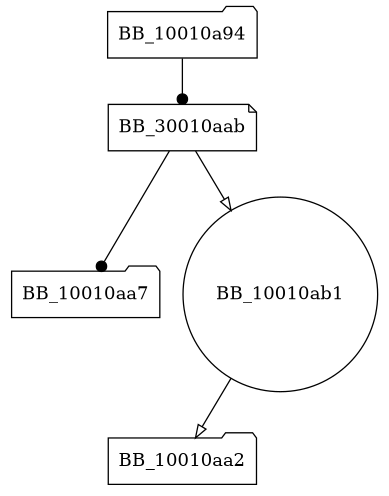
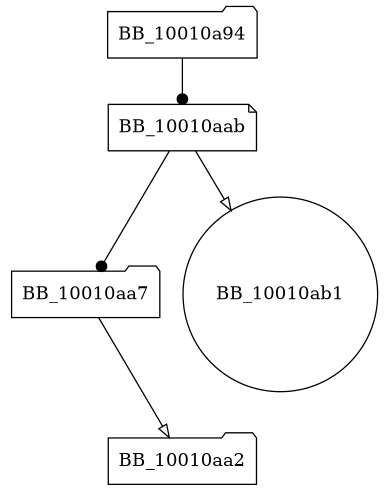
  digraph {
    node [shape=folder]
    edge [arrowhead=dot]
-   BB_10010aab [shape=note label=BB_30010aab]
+   BB_10010aab [shape=note]
    BB_10010a94
    n3 [label=BB_10010aa2]
    BB_10010aa7
    BB_10010ab1 [shape=circle]
    BB_10010aab -> BB_10010aa7
    BB_10010aab -> BB_10010ab1 [arrowhead=onormal]
    BB_10010a94 -> BB_10010aab
-   BB_10010ab1 -> n3 [arrowhead=onormal]
+   BB_10010aa7 -> n3 [arrowhead=onormal]
  }
